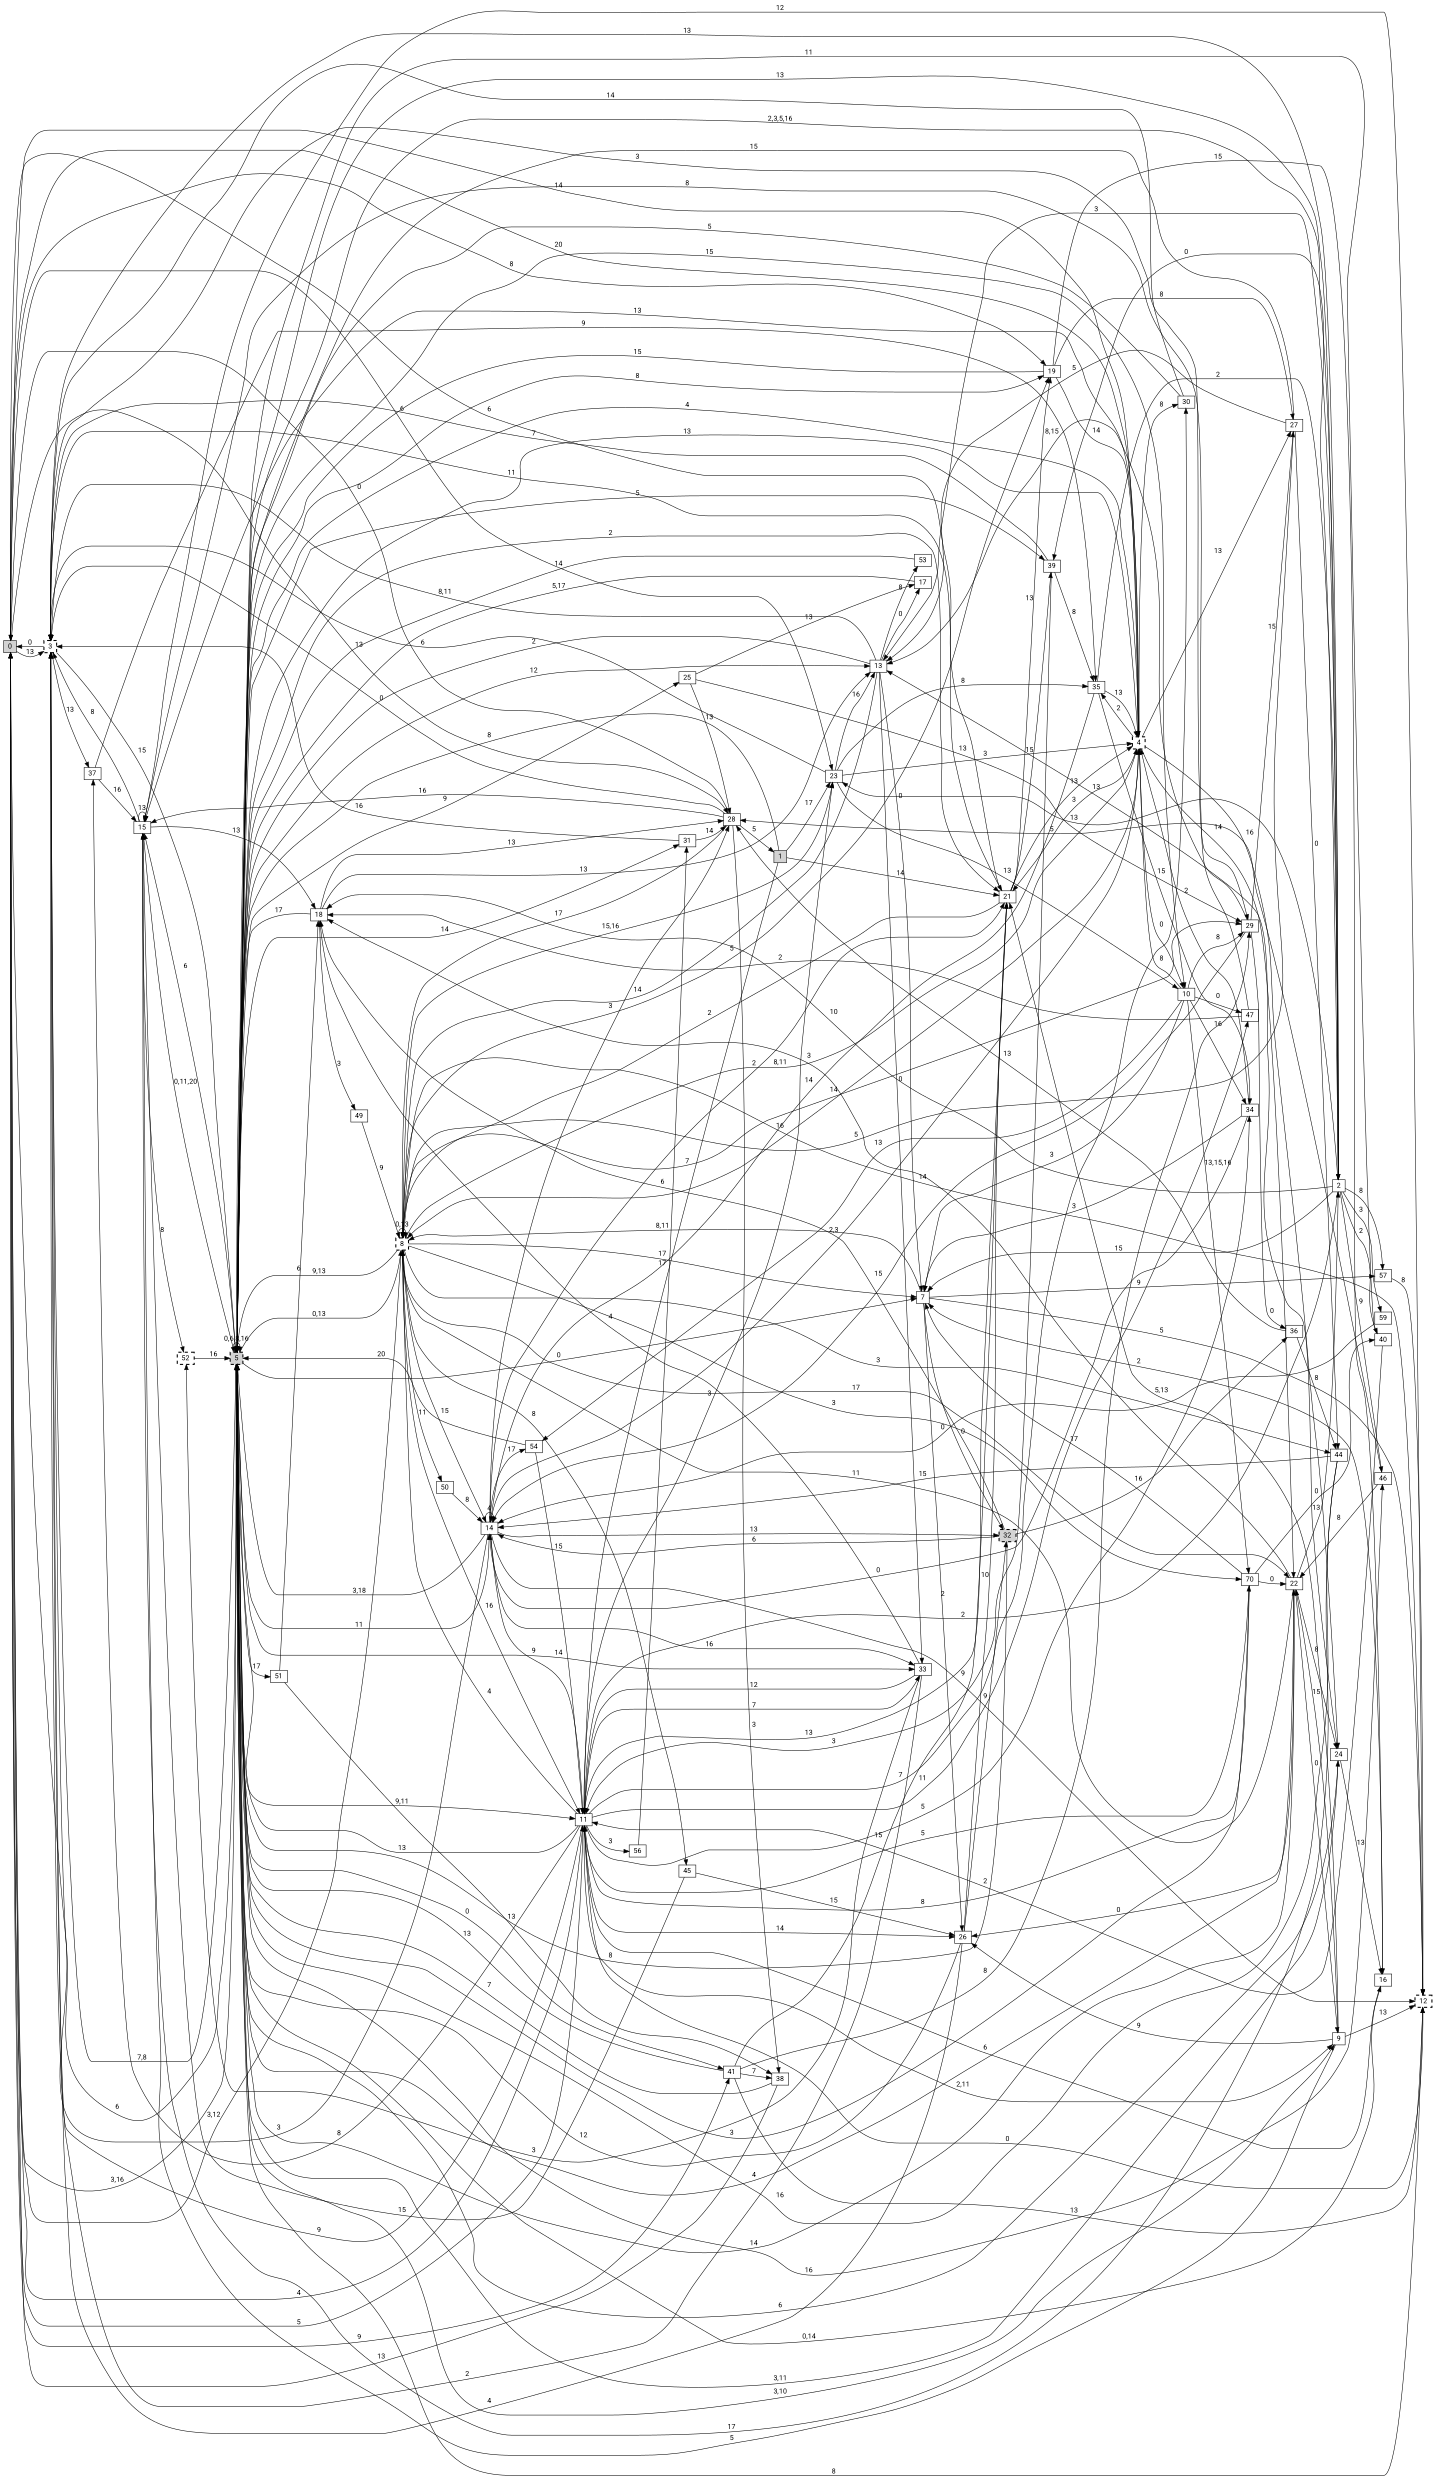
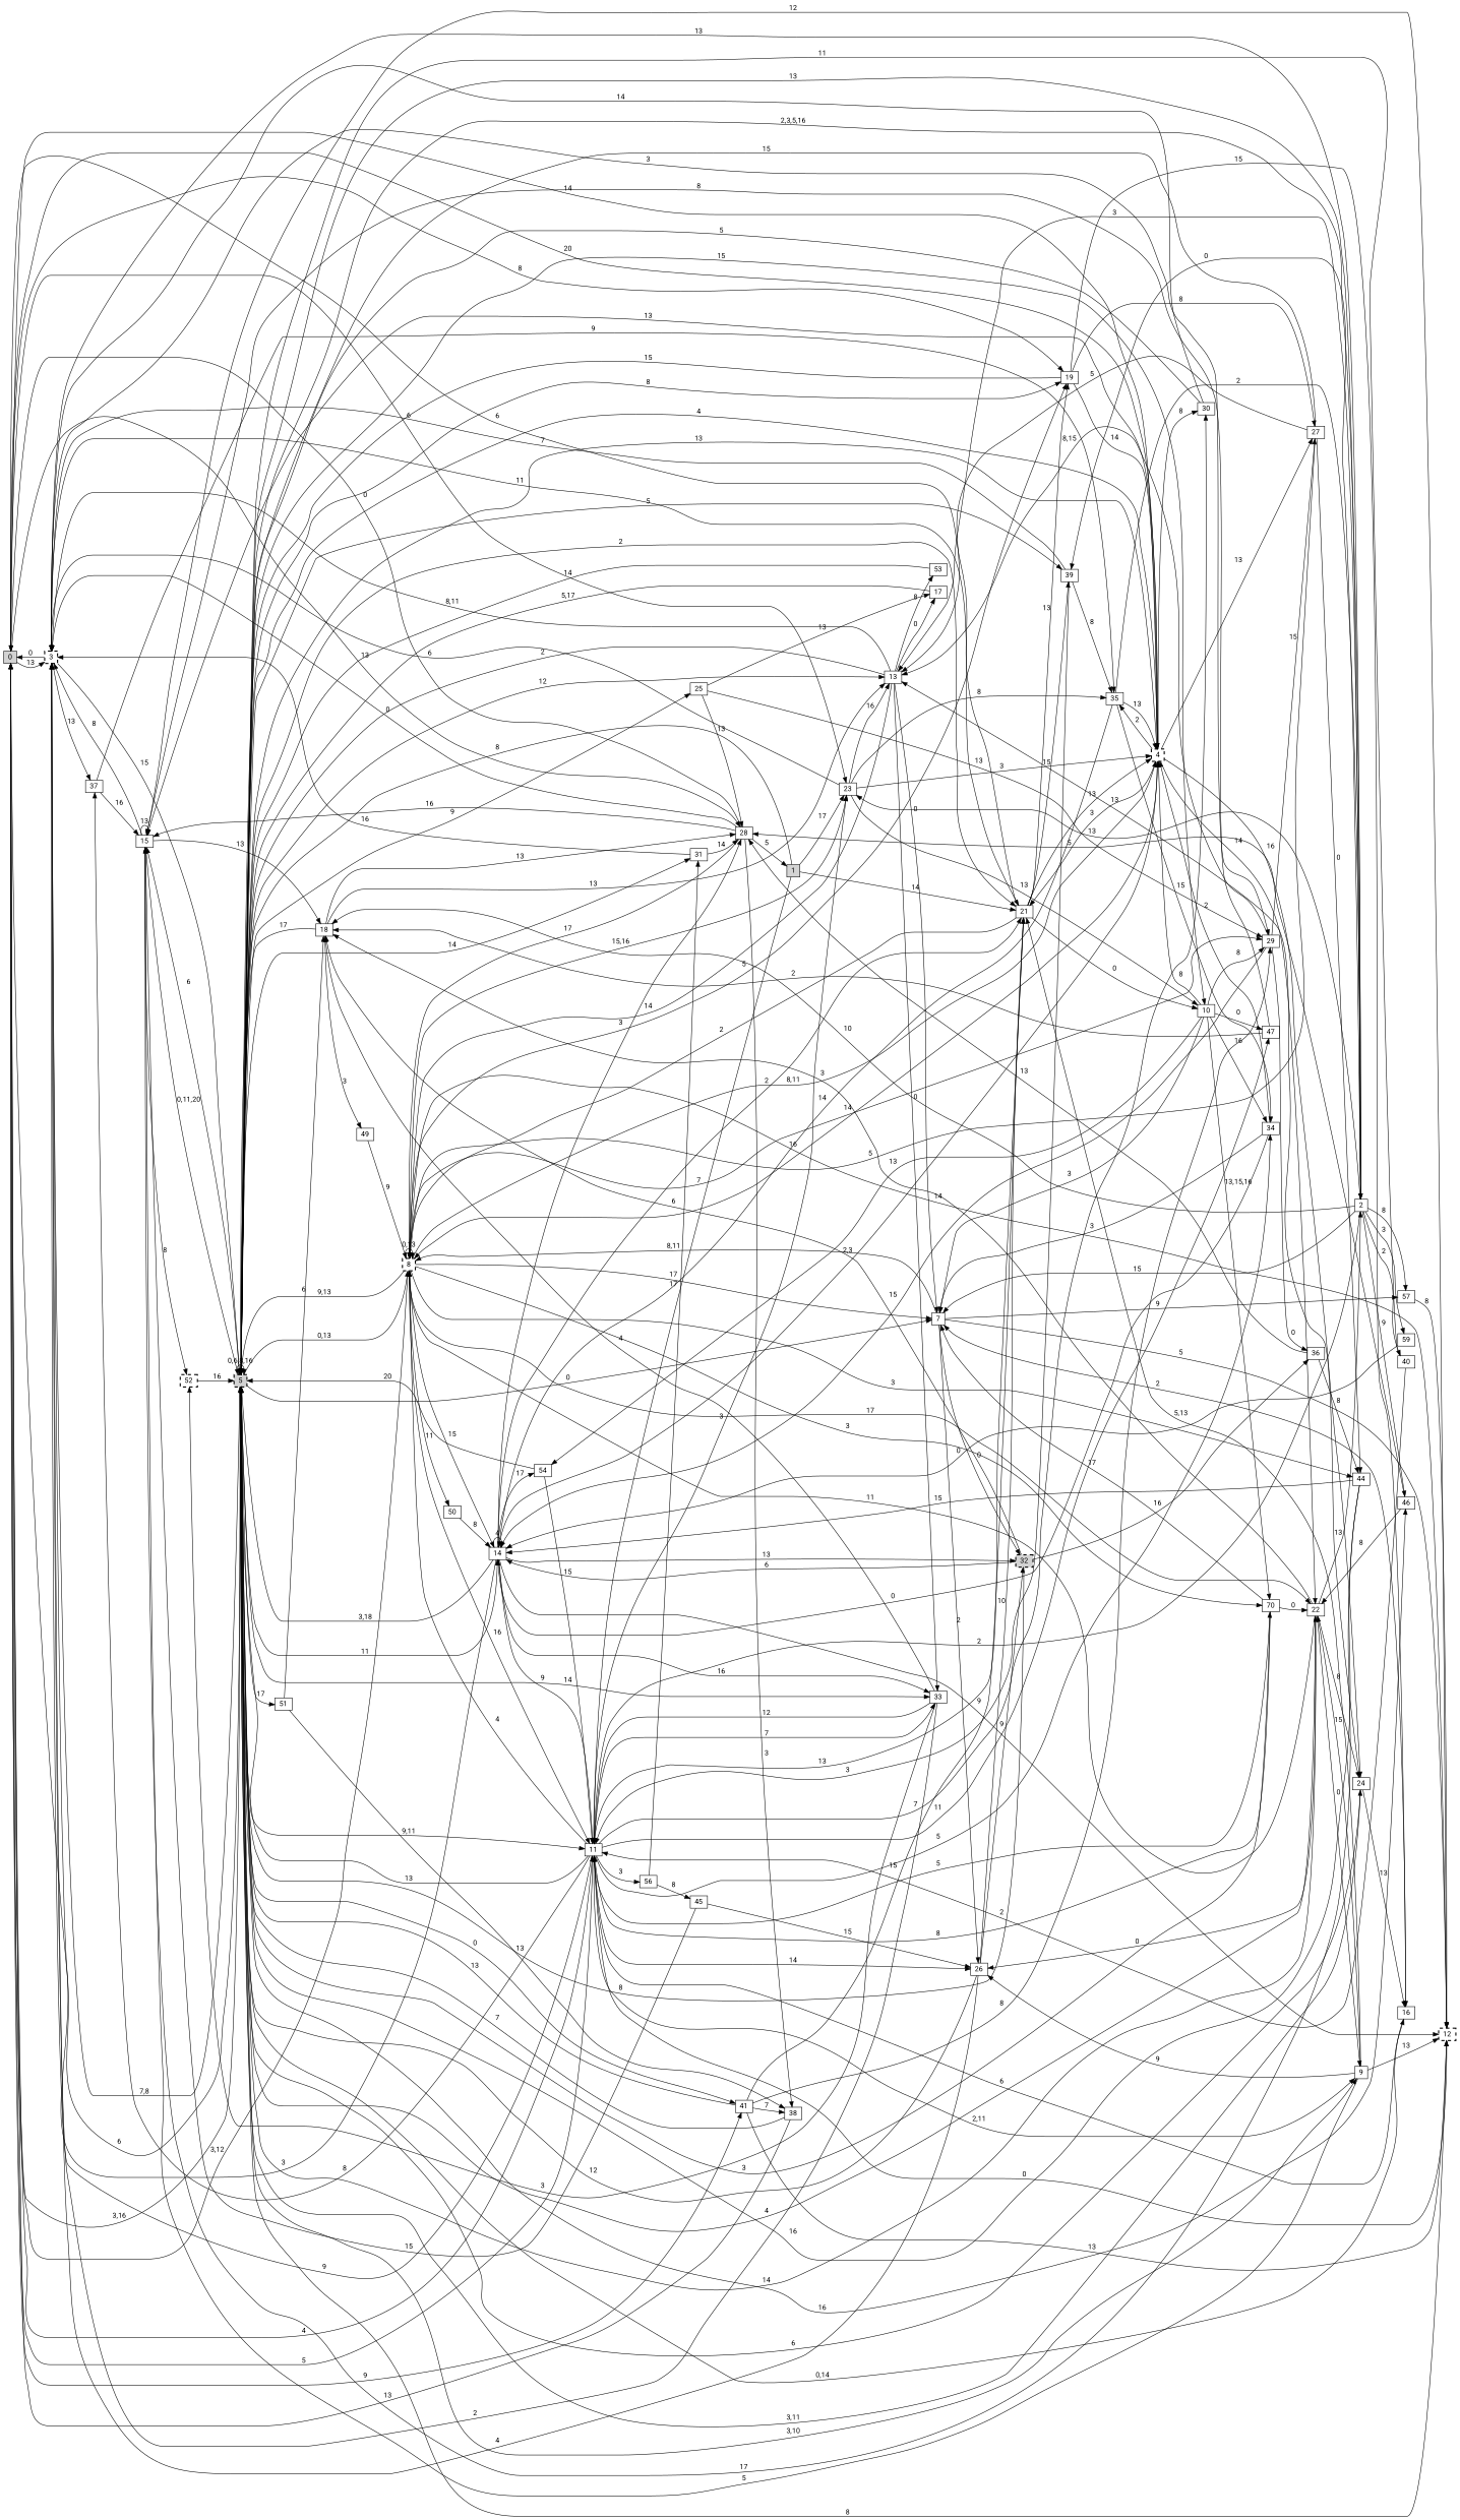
  digraph {
    fontname=Roboto
    rankdir=LR
    node [fontname=Roboto shape=box]
    edge [fontname=Roboto]
    n1 [height=0.1 label=0 style=filled width=0.1]
    n2 [height=0.1 label=3 style="bold,dashed" width=0.1]
    n3 [height=0.1 label=4 style="bold,dashed" width=0.1]
    n4 [height=0.1 label=5 style="filled,bold,dashed" width=0.1]
    n5 [height=0.1 label=11 width=0.1]
    n6 [height=0.1 label=19 width=0.1]
    n7 [height=0.1 label=21 width=0.1]
    n8 [height=0.1 label=23 width=0.1]
    n9 [height=0.1 label=28 width=0.1]
    n10 [height=0.1 label=41 width=0.1]
    n11 [height=0.1 label=29 width=0.1]
    n12 [height=0.1 label=37 width=0.1]
    n13 [height=0.1 label=8 style="bold,dashed" width=0.1]
    n14 [height=0.1 label=10 width=0.1]
    n15 [height=0.1 label=15 width=0.1]
    n16 [height=0.1 label=22 width=0.1]
    n17 [height=0.1 label=24 width=0.1]
    n18 [height=0.1 label=27 width=0.1]
    n19 [height=0.1 label=30 width=0.1]
    n20 [height=0.1 label=35 width=0.1]
    n21 [height=0.1 label=25 width=0.1]
    n22 [height=0.1 label=2 width=0.1]
    n23 [height=0.1 label=7 width=0.1]
    n24 [height=0.1 label=13 width=0.1]
    n25 [height=0.1 label=39 width=0.1]
    n26 [height=0.1 label=46 width=0.1]
    n27 [height=0.1 label=9 width=0.1]
    n28 [height=0.1 label=12 style="bold,dashed" width=0.1]
    n29 [height=0.1 label=14 width=0.1]
    n30 [height=0.1 label=31 width=0.1]
    n31 [height=0.1 label=33 width=0.1]
    n32 [height=0.1 label=51 width=0.1]
    n33 [height=0.1 label=26 width=0.1]
    n34 [height=0.1 label=70 width=0.1]
    n35 [height=0.1 label=34 width=0.1]
    n36 [height=0.1 label=47 width=0.1]
    n37 [height=0.1 label=16 width=0.1]
    n38 [height=0.1 label=56 width=0.1]
    n39 [height=0.1 label=17 width=0.1]
    n40 [height=0.1 label=1 style=filled width=0.1]
    n41 [height=0.1 label=38 width=0.1]
    n42 [height=0.1 label=18 width=0.1]
    n43 [height=0.1 label=40 width=0.1]
    n44 [height=0.1 label=57 width=0.1]
    n45 [height=0.1 label=59 width=0.1]
    n46 [height=0.1 label=32 style="filled,bold,dashed" width=0.1]
    n47 [height=0.1 label=53 width=0.1]
    n48 [height=0.1 label=49 width=0.1]
    n49 [height=0.1 label=36 width=0.1]
    n50 [height=0.1 label=44 width=0.1]
    n51 [height=0.1 label=45 width=0.1]
    n52 [height=0.1 label=50 width=0.1]
    n53 [height=0.1 label=54 width=0.1]
    n54 [height=0.1 label=52 style="bold,dashed" width=0.1]
    n1 -> n2 [label=13]
    n1 -> n3 [label=20]
    n1 -> n4 [label="3,16"]
    n1 -> n5 [label=4]
    n1 -> n6 [label=8]
    n1 -> n7 [label=6]
    n1 -> n8 [label=6]
    n1 -> n9 [label=13]
    n1 -> n10 [label=9]
    n2 -> n1 [label=0]
    n2 -> n4 [label=15]
    n2 -> n11 [label=3]
    n2 -> n12 [label=13]
    n3 -> n1 [label=14]
    n3 -> n4 [label=13]
    n3 -> n7 [label=3]
    n3 -> n13 [label=16]
-   n3 -> n14 [label=0]
+   n7 -> n14 [label=0]
    n3 -> n15 [label=13]
    n3 -> n16 [label=14]
    n3 -> n17 [label=16]
    n3 -> n18 [label=13]
    n3 -> n19 [label=8]
    n3 -> n20 [label=2]
    n4 -> n1 [label=6]
    n4 -> n2 [label="7,8"]
    n4 -> n3 [label=4]
    n4 -> n4 [label="0,6,8,16"]
    n4 -> n5 [label="9,11"]
    n4 -> n6 [label=8]
    n4 -> n7 [label=2]
    n4 -> n10 [label=0]
    n4 -> n13 [label="0,13"]
    n4 -> n14 [label=15]
    n4 -> n15 [label=6]
    n4 -> n16 [label=14]
    n4 -> n17 [label=6]
    n4 -> n21 [label=9]
    n4 -> n22 [label="2,3,5,16"]
    n4 -> n23 [label=0]
    n4 -> n24 [label=12]
    n4 -> n25 [label=5]
    n4 -> n26 [label=16]
    n4 -> n27 [label="3,10"]
    n4 -> n28 [label=8]
    n4 -> n29 [label=11]
    n4 -> n30 [label=14]
    n4 -> n31 [label=14]
    n4 -> n32 [label=17]
    n5 -> n1 [label=5]
    n5 -> n2 [label=9]
    n5 -> n4 [label=13]
    n5 -> n8 [label=3]
    n5 -> n12 [label=8]
    n5 -> n13 [label=4]
    n5 -> n19 [label=7]
    n5 -> n27 [label="2,11"]
    n5 -> n31 [label=7]
    n5 -> n33 [label=14]
    n5 -> n34 [label=5]
    n5 -> n35 [label=5]
    n5 -> n36 [label=11]
    n5 -> n37 [label=6]
    n5 -> n38 [label=3]
    n6 -> n3 [label=14]
    n6 -> n4 [label=15]
    n6 -> n18 [label=8]
    n6 -> n37 [label=15]
    n7 -> n2 [label=11]
    n7 -> n3 [label=13]
    n7 -> n5 [label=13]
    n7 -> n6 [label=13]
    n7 -> n13 [label=2]
    n7 -> n25 [label=15]
    n8 -> n2 [label=6]
    n8 -> n3 [label=3]
    n8 -> n14 [label=13]
    n8 -> n20 [label=8]
    n8 -> n24 [label=16]
    n9 -> n1 [label=0]
    n9 -> n2 [label=0]
    n9 -> n13 [label=17]
    n9 -> n15 [label=16]
    n9 -> n40 [label=5]
    n9 -> n41 [label=3]
    n10 -> n4 [label=13]
    n10 -> n7 [label=15]
    n10 -> n11 [label=8]
    n10 -> n28 [label=13]
    n10 -> n41 [label=7]
    n11 -> n18 [label=15]
    n11 -> n24 [label="8,15"]
    n11 -> n29 [label=15]
    n11 -> n49 [label=0]
    n12 -> n15 [label=16]
    n12 -> n20 [label=9]
    n13 -> n1 [label="3,12"]
    n13 -> n3 [label="8,11"]
    n13 -> n4 [label="9,13"]
    n13 -> n5 [label=16]
    n13 -> n6 [label=5]
    n13 -> n8 [label="15,16"]
    n13 -> n11 [label=14]
    n13 -> n13 [label="0,13"]
    n13 -> n16 [label=17]
    n13 -> n23 [label=17]
    n13 -> n28 [label=14]
    n13 -> n29 [label=15]
    n13 -> n34 [label=3]
    n13 -> n50 [label=3]
-   n13 -> n51 [label=8]
+   n38 -> n51 [label=8]
    n13 -> n52 [label=11]
    n14 -> n3 [label=8]
    n14 -> n11 [label=8]
    n14 -> n23 [label=3]
    n14 -> n34 [label="13,15,16"]
    n14 -> n35 [label=16]
    n14 -> n36 [label=0]
    n14 -> n53 [label=13]
    n15 -> n2 [label=8]
    n15 -> n4 [label="0,11,20"]
    n15 -> n15 [label=13]
    n15 -> n42 [label=13]
    n15 -> n54 [label=8]
    n16 -> n4 [label=4]
    n16 -> n13 [label=11]
    n16 -> n17 [label=8]
    n16 -> n22 [label=13]
    n16 -> n27 [label=0]
    n16 -> n33 [label=0]
    n16 -> n42 [label=3]
    n17 -> n4 [label="3,11"]
    n17 -> n24 [label=13]
    n17 -> n37 [label=13]
    n18 -> n4 [label=15]
    n18 -> n13 [label=5]
    n18 -> n24 [label=5]
    n18 -> n50 [label=0]
    n19 -> n2 [label=14]
    n19 -> n4 [label=5]
    n20 -> n3 [label=13]
    n20 -> n22 [label=2]
    n20 -> n29 [label=14]
    n20 -> n35 [label=15]
    n21 -> n9 [label=13]
    n21 -> n11 [label=13]
    n21 -> n39 [label=13]
    n22 -> n2 [label=13]
    n22 -> n4 [label=13]
    n22 -> n5 [label=2]
    n22 -> n8 [label=13]
    n22 -> n23 [label=15]
    n22 -> n24 [label=3]
    n22 -> n25 [label=0]
    n22 -> n26 [label=9]
    n22 -> n42 [label=10]
    n22 -> n43 [label=2]
    n22 -> n44 [label=8]
    n22 -> n45 [label=3]
    n23 -> n13 [label="8,11"]
    n23 -> n28 [label=5]
    n23 -> n33 [label=2]
    n23 -> n44 [label=9]
    n23 -> n46 [label=0]
    n24 -> n2 [label="8,11"]
    n24 -> n4 [label=2]
    n24 -> n13 [label=14]
    n24 -> n23 [label=0]
    n24 -> n31 [label=0]
    n24 -> n39 [label=0]
    n24 -> n47 [label=8]
    n25 -> n2 [label=7]
    n25 -> n5 [label=3]
    n25 -> n20 [label=8]
    n26 -> n9 [label=5]
    n26 -> n16 [label=8]
    n27 -> n7 [label="5,13"]
    n27 -> n15 [label=5]
    n27 -> n16 [label=15]
    n27 -> n28 [label=13]
    n27 -> n33 [label=9]
    n28 -> n5 [label=0]
    n28 -> n15 [label=12]
    n29 -> n2 [label=3]
    n29 -> n3 [label="2,3"]
    n29 -> n4 [label="3,18"]
    n29 -> n5 [label=9]
    n29 -> n7 [label=2]
    n29 -> n9 [label=3]
    n29 -> n28 [label=9]
    n29 -> n29 [label=4]
    n29 -> n31 [label=16]
    n29 -> n46 [label=13]
    n29 -> n53 [label=17]
    n30 -> n2 [label=16]
    n30 -> n9 [label=14]
    n31 -> n2 [label=2]
    n31 -> n5 [label=12]
    n31 -> n42 [label=4]
    n31 -> n54 [label=3]
    n32 -> n41 [label=13]
    n32 -> n42 [label=6]
    n33 -> n2 [label=4]
    n33 -> n4 [label=12]
    n33 -> n7 [label=10]
    n33 -> n46 [label=9]
    n34 -> n4 [label=3]
    n34 -> n5 [label=8]
    n34 -> n16 [label=0]
    n34 -> n23 [label=17]
-   n34 -> n43 [label=0]
    n35 -> n3 [label=2]
    n35 -> n23 [label=3]
    n35 -> n29 [label=0]
    n36 -> n15 [label=8]
    n36 -> n42 [label=2]
    n37 -> n4 [label="0,14"]
    n37 -> n23 [label=2]
    n38 -> n30 [label=17]
    n39 -> n4 [label="5,17"]
    n40 -> n4 [label=8]
    n40 -> n5 [label=7]
    n40 -> n7 [label=14]
    n40 -> n8 [label=17]
    n41 -> n1 [label=13]
    n41 -> n4 [label=7]
    n42 -> n4 [label=17]
    n42 -> n9 [label=13]
    n42 -> n24 [label=13]
    n42 -> n48 [label=3]
    n43 -> n4 [label=11]
    n43 -> n5 [label=2]
    n44 -> n28 [label=8]
    n45 -> n29 [label=0]
    n46 -> n4 [label=8]
    n46 -> n29 [label=6]
    n46 -> n42 [label=6]
    n46 -> n49 [label=16]
    n47 -> n4 [label=14]
    n48 -> n13 [label=9]
    n49 -> n9 [label=13]
    n49 -> n50 [label=8]
    n50 -> n4 [label=16]
    n50 -> n15 [label=17]
    n50 -> n29 [label=15]
    n51 -> n15 [label=15]
    n51 -> n33 [label=15]
    n52 -> n29 [label=8]
    n53 -> n4 [label=20]
    n53 -> n5 [label=15]
    n54 -> n4 [label=16]
  }
